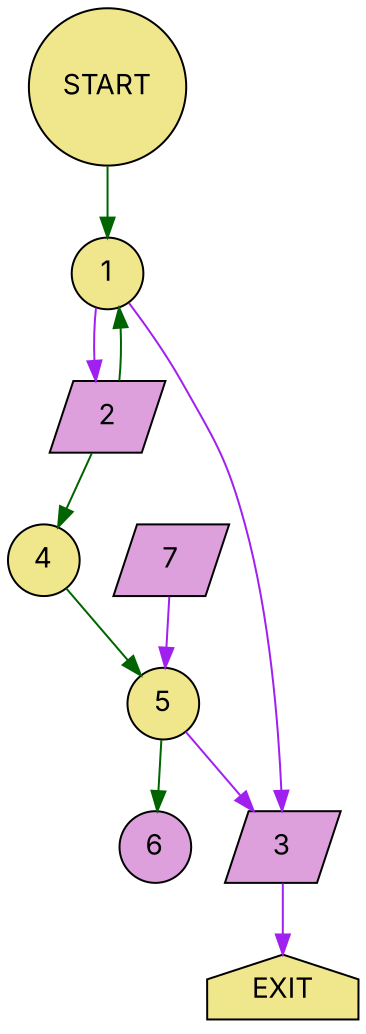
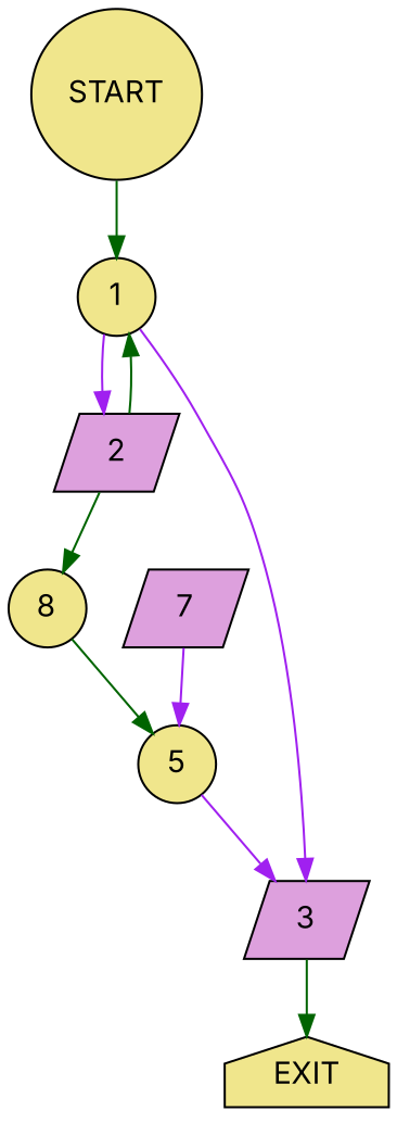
  digraph {
    fontname=Inter
    node [fillcolor=khaki fontname=Inter shape=circle style=filled]
    edge [color=darkgreen fontname=Inter]
    n1 [label=START]
    1
    2 [fillcolor=plum shape=parallelogram]
    3 [fillcolor=plum shape=parallelogram]
    n5 [label=EXIT shape=house]
-   4
+   4 [label=8]
    5
-   6 [fillcolor=plum]
    7 [fillcolor=plum shape=parallelogram]
    n1 -> 1
    1 -> 2 [color=purple]
    1 -> 3 [color=purple]
    2 -> 1
    2 -> 4
-   3 -> n5 [color=purple]
+   3 -> n5
    4 -> 5
    5 -> 3 [color=purple]
-   5 -> 6
    7 -> 5 [color=purple]
  }
